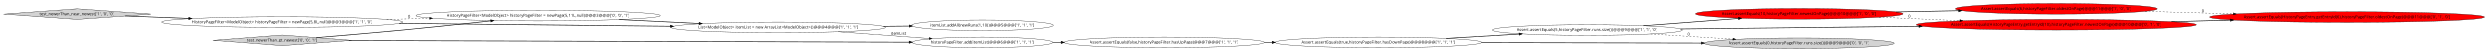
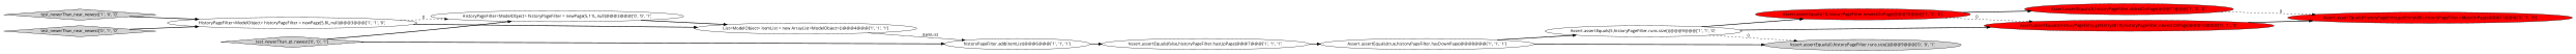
  digraph {
    fontname="Open Sans"
    rankdir=LR
    node [fillcolor=white fontname="Open Sans" shape=ellipse style=filled]
    edge [fontname="Open Sans" style=bold]
    n1 [label="HistoryPageFilter<ModelObject> historyPageFilter = newPage(5,8L,null)@@@3@@@['1', '1', '0']"]
    n2 [label="HistoryPageFilter<ModelObject> historyPageFilter = newPage(5,11L,null)@@@3@@@['0', '0', '1']"]
    n3 [label="List<ModelObject> itemList = new ArrayList<ModelObject>()@@@4@@@['1', '1', '1']"]
    n4 [label="historyPageFilter.add(itemList)@@@6@@@['1', '1', '1']"]
-   n5 [label="itemList.addAll(newRuns(1,10))@@@5@@@['1', '1', '1']"]
    n6 [fillcolor=red label="Assert.assertEquals(6,historyPageFilter.oldestOnPage)@@@11@@@['1', '0', '0']"]
    n7 [fillcolor=red label="Assert.assertEquals(HistoryPageEntry.getEntryId(6),historyPageFilter.oldestOnPage)@@@11@@@['0', '1', '0']"]
    n8 [fillcolor=lightgray label="test_newerThan_gt_newest['0', '0', '1']" shape=diamond]
    n9 [fillcolor=lightgray label="test_newerThan_near_newest['1', '0', '0']" shape=diamond]
+   n10 [fillcolor=lightgray label="test_newerThan_near_newest['0', '1', '0']" shape=diamond]
    n11 [fillcolor=lightgray label="Assert.assertEquals(0,historyPageFilter.runs.size())@@@9@@@['0', '0', '1']"]
    n12 [label="Assert.assertEquals(false,historyPageFilter.hasUpPage)@@@7@@@['1', '1', '1']"]
    n13 [label="Assert.assertEquals(true,historyPageFilter.hasDownPage)@@@8@@@['1', '1', '1']"]
    n14 [label="Assert.assertEquals(5,historyPageFilter.runs.size())@@@9@@@['1', '1', '0']"]
    n15 [fillcolor=red label="Assert.assertEquals(10,historyPageFilter.newestOnPage)@@@10@@@['1', '0', '0']"]
    n16 [fillcolor=red label="Assert.assertEquals(HistoryPageEntry.getEntryId(10),historyPageFilter.newestOnPage)@@@10@@@['0', '1', '0']"]
    n1 -> n2 [label=0 style=dashed]
    n1 -> n3
    n2 -> n3
    n3 -> n4 [label=itemList style=solid]
-   n3 -> n5
    n4 -> n12
    n6 -> n7 [label=0 style=dashed]
    n8 -> n2
    n8 -> n4
    n9 -> n1
+   n10 -> n1
    n12 -> n13
    n13 -> n11
    n13 -> n14
    n14 -> n11 [label=0 style=dashed]
    n14 -> n15
    n14 -> n16
    n15 -> n6
    n15 -> n16 [label=0 style=dashed]
    n16 -> n7
  }
